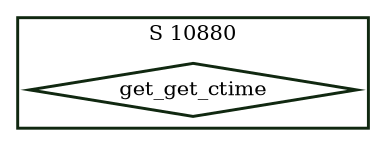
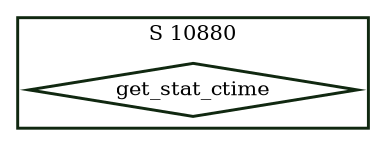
  digraph {
-   n1 [color="#102810" label=get_get_ctime shape=diamond style=bold]
+   n1 [color="#102810" label=get_stat_ctime shape=diamond style=bold]
    subgraph cluster_1 {
      color="#102810"
      label="S 10880"
      style=bold
      n1
    }
  }
